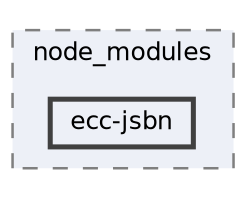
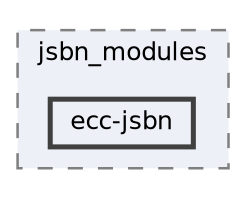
  digraph {
    compound=true
    rankdir=LR
    n1 [color=grey25 fillcolor="#edf0f7" fontname=Helvetica fontsize=10 height=0.2 label="ecc-jsbn" shape=box style="filled,bold" width=0.4]
    subgraph cluster_1 {
      bgcolor="#edf0f7"
      fontname=Helvetica
      fontsize=10
-     label=node_modules
+     label=jsbn_modules
      pencolor=grey50
      style="filled,dashed"
      n1
    }
  }
